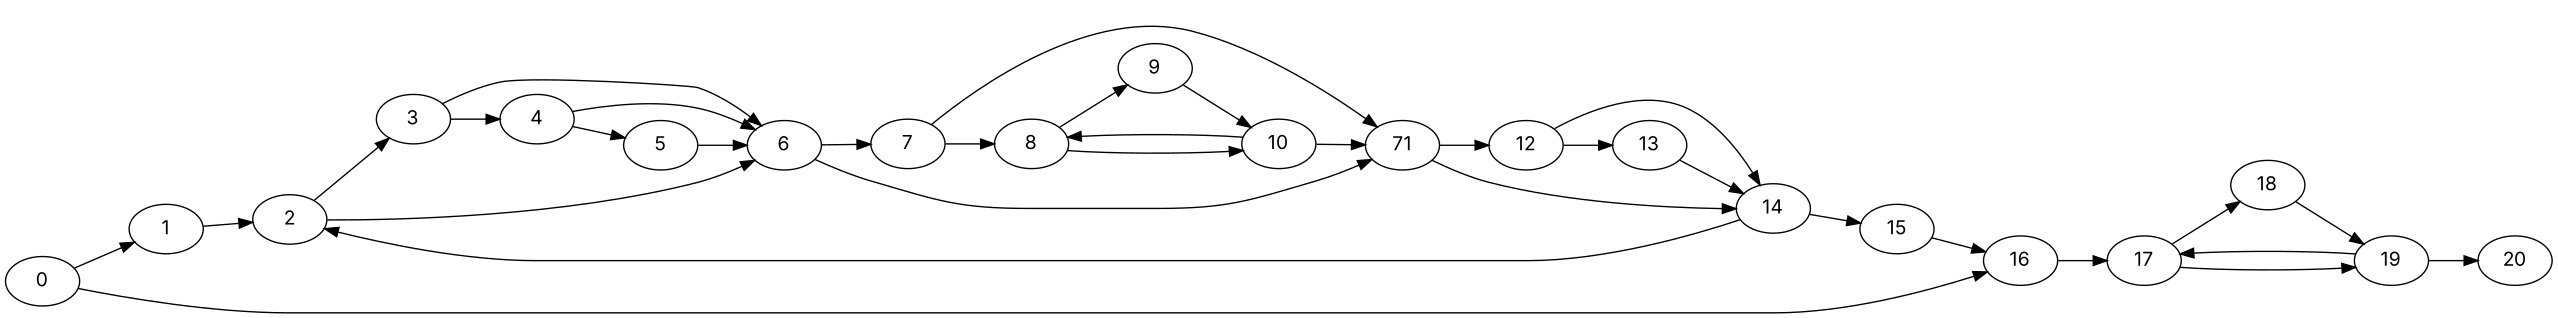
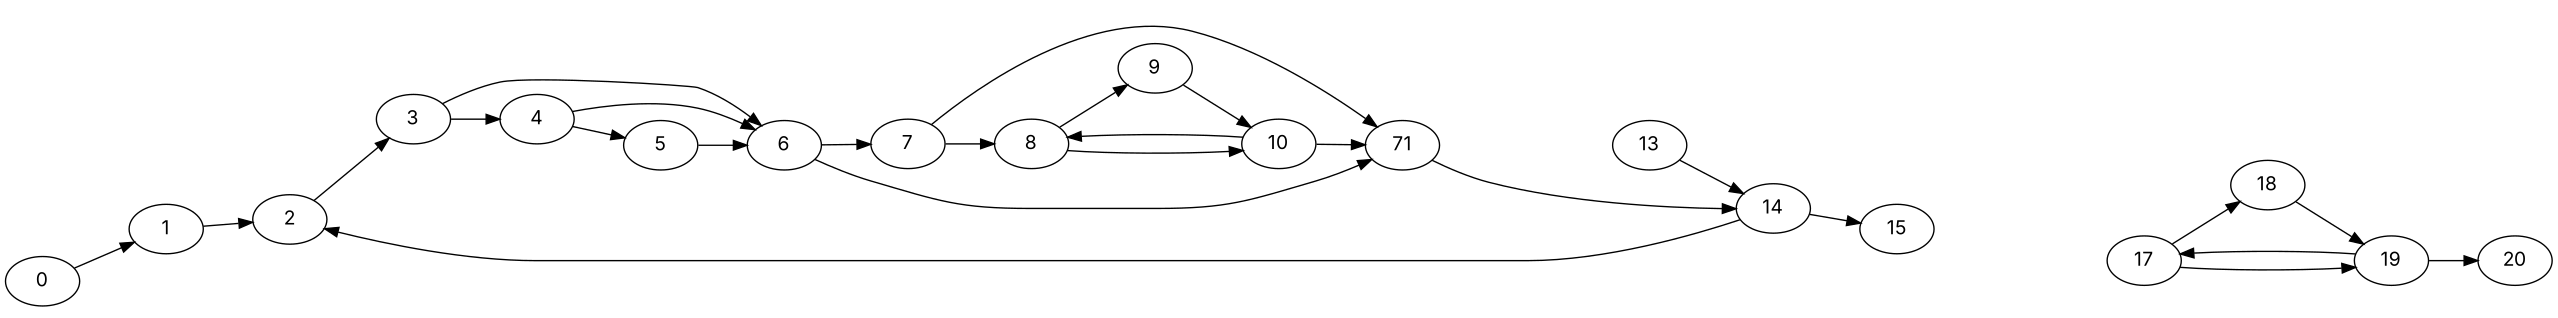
  digraph {
    fontname=Inter
    rankdir=LR
    node [fontname=Inter]
    edge [fontname=Inter]
    0
    1
-   16
    2
    17
    3
    6
    4
    7
    n10 [label=71]
    5
    8
-   12
    14
    9
    10
    13
    15
    18
    19
    20
    0 -> 1
-   0 -> 16
    1 -> 2
-   16 -> 17
    2 -> 3
-   2 -> 6
    17 -> 18
    17 -> 19
    3 -> 6
    3 -> 4
    6 -> 7
    6 -> n10
    4 -> 6
    4 -> 5
    7 -> n10
    7 -> 8
-   n10 -> 12
    n10 -> 14
    5 -> 6
    8 -> 9
    8 -> 10
-   12 -> 14
-   12 -> 13
    14 -> 2
    14 -> 15
    9 -> 10
    10 -> n10
    10 -> 8
    13 -> 14
-   15 -> 16
    18 -> 19
    19 -> 17
    19 -> 20
  }
